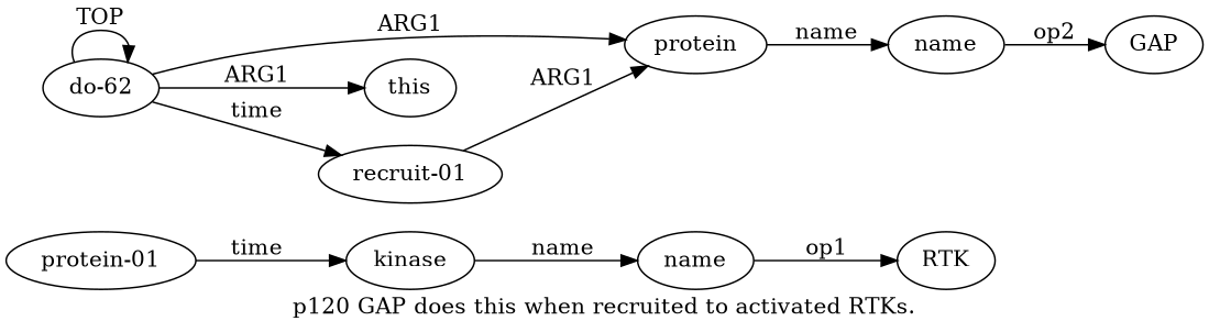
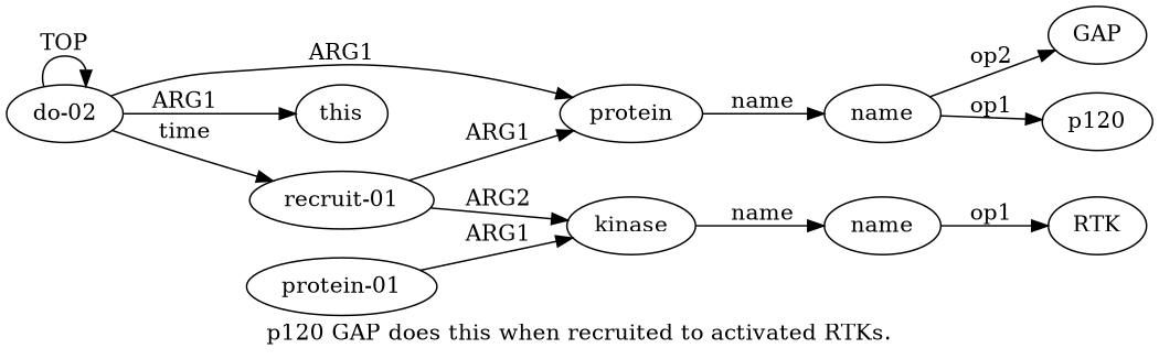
  digraph {
    label="p120 GAP does this when recruited to activated RTKs."
    rankdir=LR
    node [color=black gold_ind=-1 gold_label=name test_ind=-1 test_label=name]
    edge [color=black gold_label=ARG1 test_label=ARG1]
    n1 [gold_label=RTK label=RTK test_label=RTK]
    n2 [gold_label=GAP label=GAP test_label=GAP]
+   n3 [gold_label=p120 label=p120 test_label=p120]
    n4 [gold_ind=1 gold_label=protein label=protein test_ind=1 test_label=protein]
    n5 [gold_ind=2 label=name test_ind=2]
-   n6 [gold_ind=0 gold_label="do-02" label="do-62" test_ind=0 test_label="do-02"]
+   n6 [gold_ind=0 gold_label="do-02" label="do-02" test_ind=0 test_label="do-02"]
    n7 [gold_ind=3 gold_label=this label=this test_ind=3 test_label=this]
    n8 [gold_ind=4 gold_label="recruit-01" label="recruit-01" test_ind=4 test_label="recruit-01"]
    n9 [gold_ind=5 gold_label=kinase label=kinase test_ind=5 test_label=kinase]
    n10 [gold_ind=6 label=name test_ind=6]
    n11 [gold_ind=7 gold_label="activate-01" label="protein-01" test_ind=7 test_label="activate-01"]
    n4 -> n5 [gold_label=name label=name test_label=name]
    n5 -> n2 [gold_label=op2 label=op2 test_label=op2]
+   n5 -> n3 [gold_label=op1 label=op1 test_label=op1]
    n6 -> n4 [gold_label=ARG0 label=ARG1 test_label=ARG0]
    n6 -> n6 [gold_label=TOP label=TOP test_label=TOP]
    n6 -> n7 [label=ARG1]
    n6 -> n8 [gold_label=time label=time test_label=time]
    n8 -> n4 [label=ARG1]
+   n8 -> n9 [gold_label=ARG2 label=ARG2 test_label=ARG2]
    n9 -> n10 [gold_label=name label=name test_label=name]
    n10 -> n1 [gold_label=op1 label=op1 test_label=op1]
-   n11 -> n9 [label=time]
+   n11 -> n9 [label=ARG1]
  }
